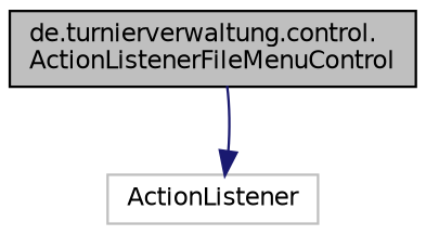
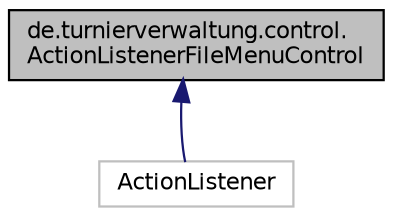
  digraph {
    node [fontname=Helvetica fontsize=10 shape=record style=filled]
    n1 [color=black fillcolor=grey75 fontcolor=black height=0.2 label="de.turnierverwaltung.control.\lActionListenerFileMenuControl" width=0.4]
    n2 [color=grey75 fillcolor=white height=0.2 label=ActionListener width=0.4]
-   n2 -> n1 [color=midnightblue dir=back fontname=Helvetica fontsize=10 labelfontname=Helvetica labelfontsize=10 style=solid]
+   n1 -> n2 [color=midnightblue dir=back fontname=Helvetica fontsize=10 labelfontname=Helvetica labelfontsize=10 style=solid]
  }
